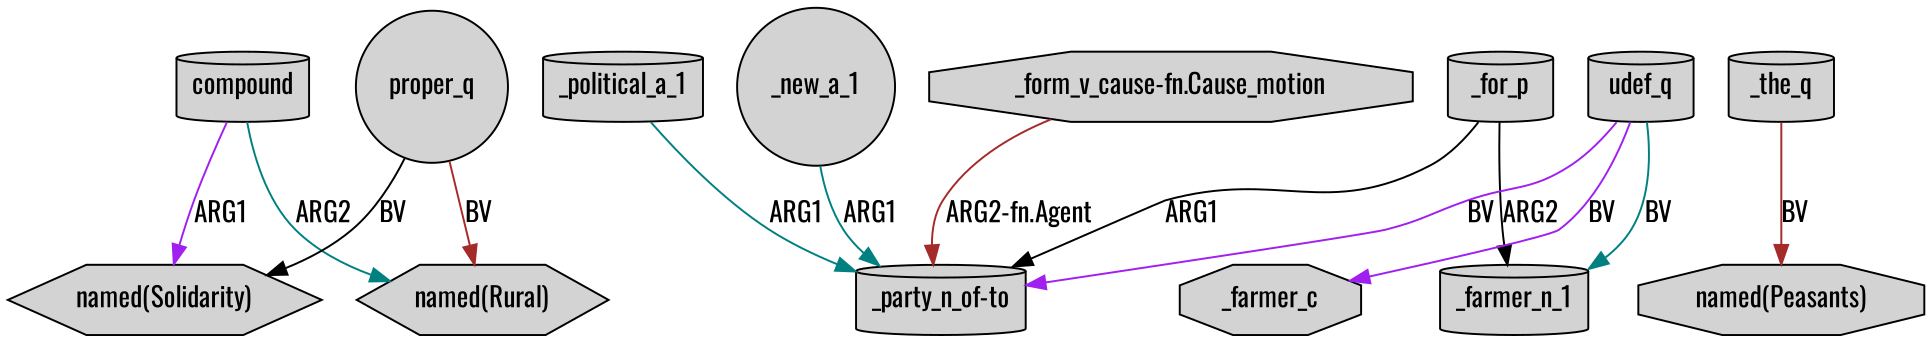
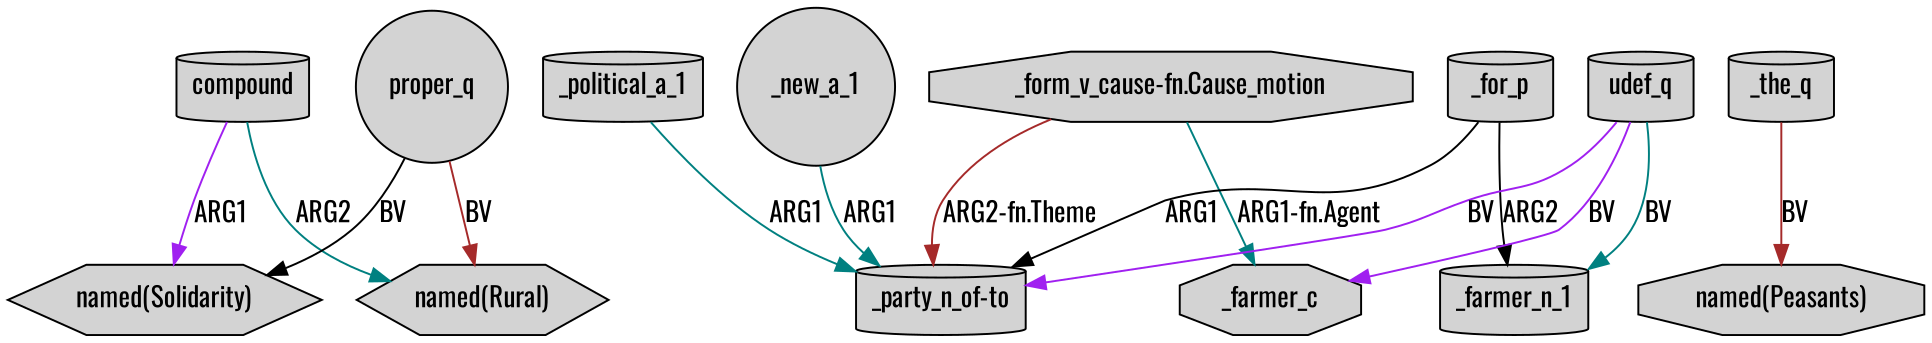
  digraph {
    fontname=Oswald
    node [fontname=Oswald shape=cylinder style=filled]
    edge [color=teal fontname=Oswald]
    "named(Solidarity)" [shape=hexagon]
    compound
    "named(Rural)" [shape=hexagon]
    "_form_v_cause-fn.Cause_motion" [shape=octagon]
    n5 [label=_farmer_c shape=octagon]
    "_party_n_of-to"
    _political_a_1
    "named(Peasants)" [shape=octagon]
    _the_q
    _for_p
    _farmer_n_1
    udef_q
    _new_a_1 [shape=circle]
    proper_q [shape=circle]
    compound -> "named(Solidarity)" [color=purple label=ARG1]
    compound -> "named(Rural)" [label=ARG2]
-   "_form_v_cause-fn.Cause_motion" -> "_party_n_of-to" [color=brown label="ARG2-fn.Agent"]
+   "_form_v_cause-fn.Cause_motion" -> n5 [label="ARG1-fn.Agent"]
+   "_form_v_cause-fn.Cause_motion" -> "_party_n_of-to" [color=brown label="ARG2-fn.Theme"]
    _political_a_1 -> "_party_n_of-to" [label=ARG1]
    _the_q -> "named(Peasants)" [color=brown label=BV]
    _for_p -> "_party_n_of-to" [color=black label=ARG1]
    _for_p -> _farmer_n_1 [color=black label=ARG2]
    udef_q -> n5 [color=purple label=BV]
    udef_q -> "_party_n_of-to" [color=purple label=BV]
    udef_q -> _farmer_n_1 [label=BV]
    _new_a_1 -> "_party_n_of-to" [label=ARG1]
    proper_q -> "named(Solidarity)" [color=black label=BV]
    proper_q -> "named(Rural)" [color=brown label=BV]
  }
